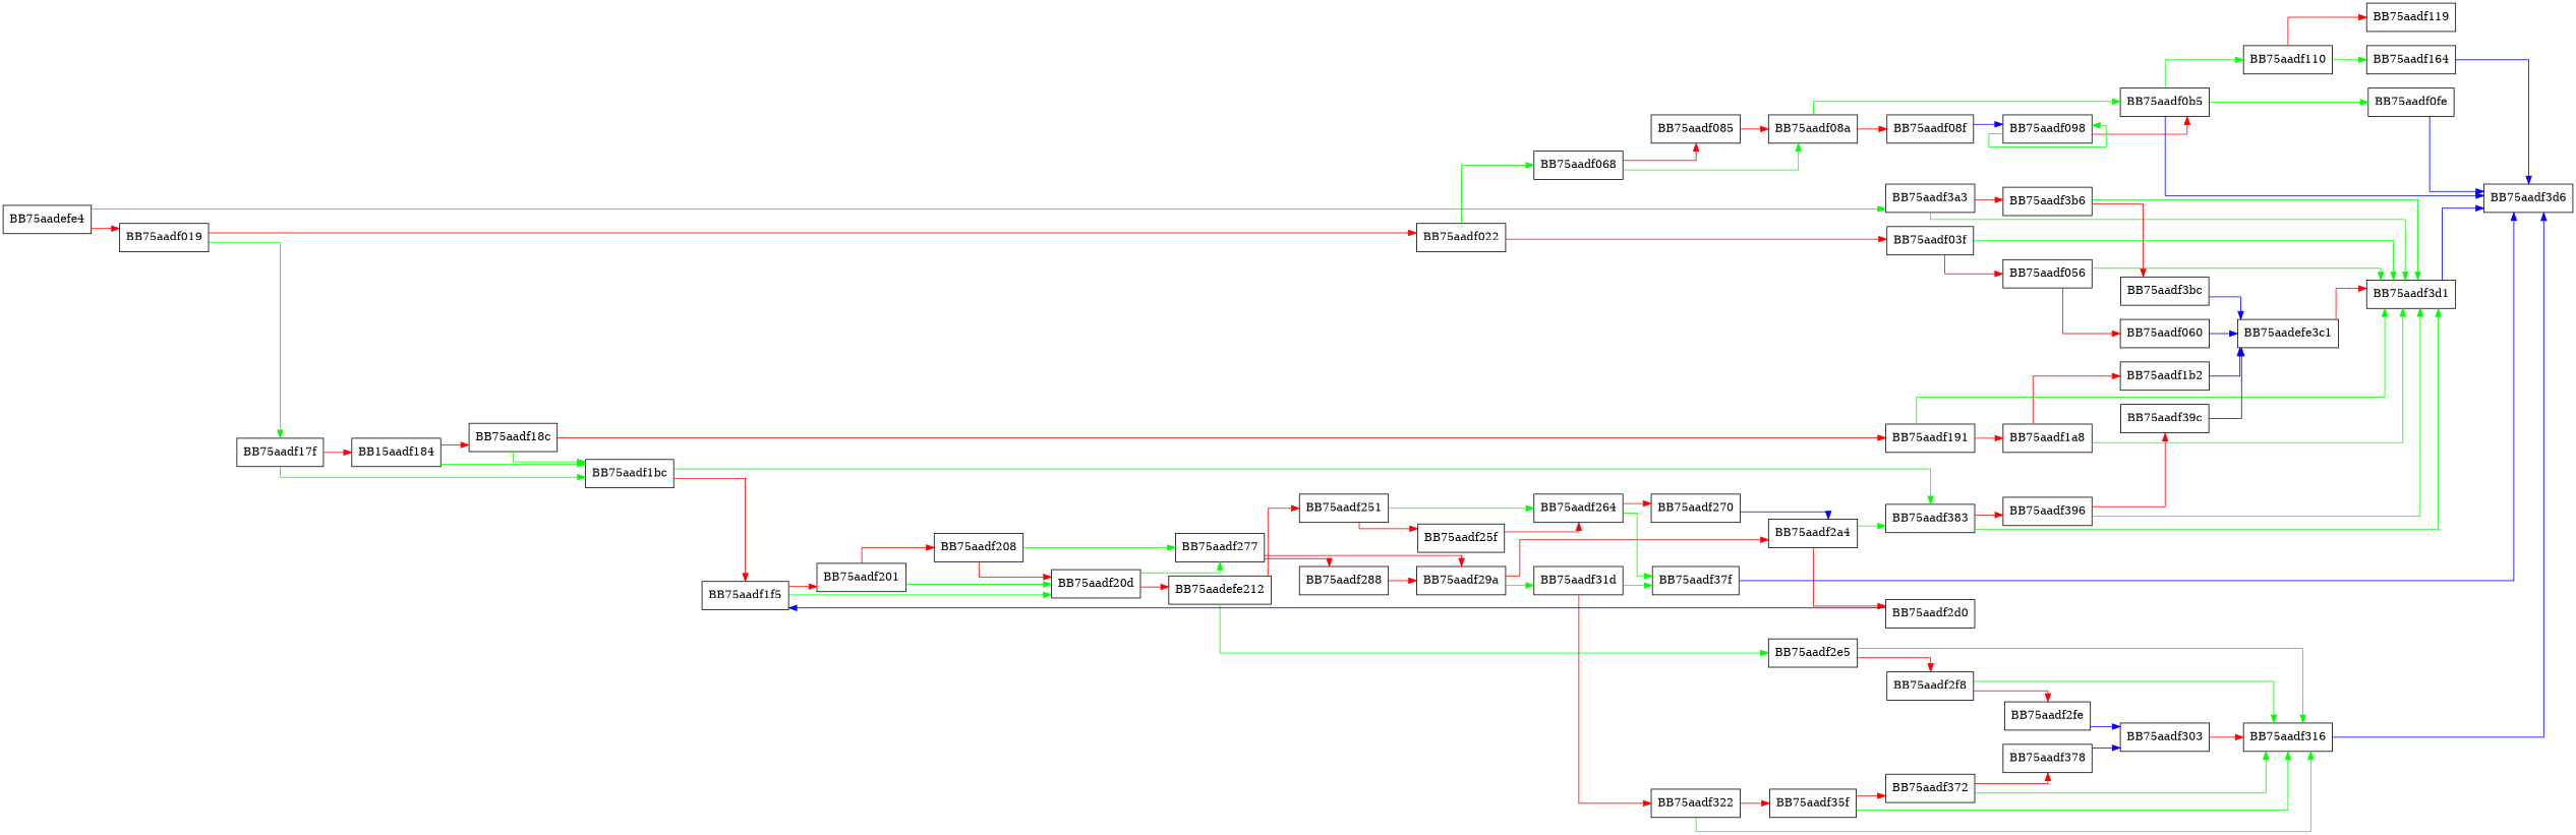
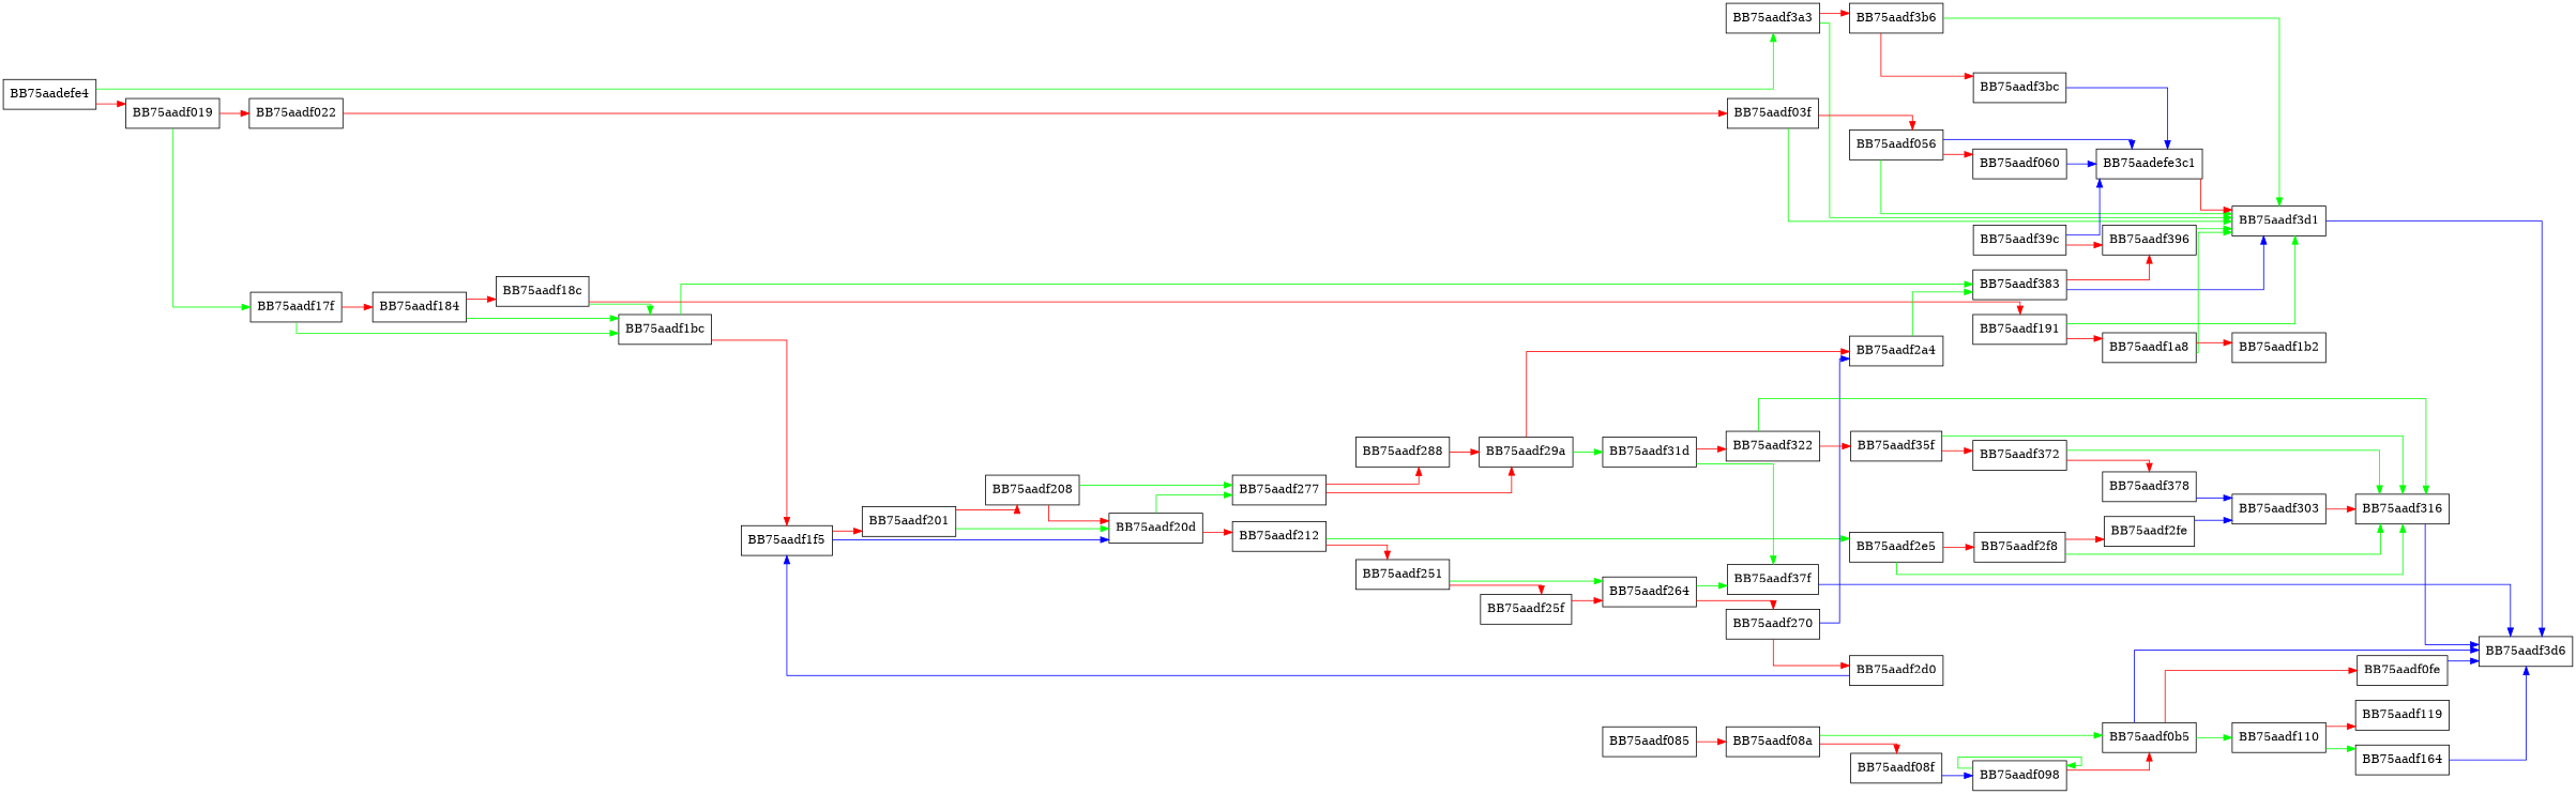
  digraph {
    rankdir=LR
    splines=ortho
    node [shape=box]
    edge [color=red]
    BB75aadefe4
    BB75aadf3a3
    BB75aadf019
    BB75aadf3d1
    BB75aadf3b6
    BB75aadf17f
    BB75aadf022
    BB75aadf3d6
    BB75aadf3bc
    BB75aadf1bc
-   BB75aadf184 [label=BB15aadf184]
-   BB75aadf068
+   BB75aadf184
    BB75aadf03f
    BB75aadf383
    BB75aadf1f5
    BB75aadf18c
    BB75aadf08a
    BB75aadf085
    BB75aadf056
    BB75aadf0b5
    BB75aadf08f
    BB75aadf060
    n23 [label=BB75aadefe3c1]
    BB75aadf110
    BB75aadf0fe
    BB75aadf098
    BB75aadf164
    BB75aadf119
    BB75aadf396
    BB75aadf20d
    BB75aadf201
    BB75aadf191
    BB75aadf1a8
    BB75aadf1b2
    BB75aadf39c
    BB75aadf277
-   BB75aadf212 [label=BB75aadefe212]
+   BB75aadf212
    BB75aadf208
    BB75aadf29a
    BB75aadf288
    BB75aadf2e5
    BB75aadf251
    BB75aadf2a4
    BB75aadf31d
    BB75aadf316
    BB75aadf2f8
    BB75aadf264
    BB75aadf25f
    BB75aadf2fe
    BB75aadf37f
    BB75aadf270
    BB75aadf2d0
    BB75aadf322
    BB75aadf35f
    BB75aadf303
    BB75aadf372
    BB75aadf378
    BB75aadefe4 -> BB75aadf3a3 [color=green]
    BB75aadefe4 -> BB75aadf019
    BB75aadf3a3 -> BB75aadf3d1 [color=green]
    BB75aadf3a3 -> BB75aadf3b6
    BB75aadf019 -> BB75aadf17f [color=green]
    BB75aadf019 -> BB75aadf022
    BB75aadf3d1 -> BB75aadf3d6 [color=blue]
    BB75aadf3b6 -> BB75aadf3d1 [color=green]
    BB75aadf3b6 -> BB75aadf3bc
    BB75aadf17f -> BB75aadf1bc [color=green]
    BB75aadf17f -> BB75aadf184
-   BB75aadf022 -> BB75aadf068 [color=green]
    BB75aadf022 -> BB75aadf03f
    BB75aadf3bc -> n23 [color=blue]
    BB75aadf1bc -> BB75aadf383 [color=green]
    BB75aadf1bc -> BB75aadf1f5
    BB75aadf184 -> BB75aadf1bc [color=green]
    BB75aadf184 -> BB75aadf18c
-   BB75aadf068 -> BB75aadf08a [color=green]
-   BB75aadf068 -> BB75aadf085
    BB75aadf03f -> BB75aadf3d1 [color=green]
    BB75aadf03f -> BB75aadf056
-   BB75aadf383 -> BB75aadf3d1 [color=green]
+   BB75aadf383 -> BB75aadf3d1 [color=blue]
    BB75aadf383 -> BB75aadf396
-   BB75aadf1f5 -> BB75aadf20d [color=green]
+   BB75aadf1f5 -> BB75aadf20d [color=blue]
    BB75aadf1f5 -> BB75aadf201
    BB75aadf18c -> BB75aadf1bc [color=green]
    BB75aadf18c -> BB75aadf191
    BB75aadf08a -> BB75aadf0b5 [color=green]
    BB75aadf08a -> BB75aadf08f
    BB75aadf085 -> BB75aadf08a
    BB75aadf056 -> BB75aadf3d1 [color=green]
    BB75aadf056 -> BB75aadf060
    BB75aadf0b5 -> BB75aadf3d6 [color=blue]
    BB75aadf0b5 -> BB75aadf110 [color=green]
-   BB75aadf0b5 -> BB75aadf0fe [color=green]
+   BB75aadf0b5 -> BB75aadf0fe
    BB75aadf08f -> BB75aadf098 [color=blue]
    BB75aadf060 -> n23 [color=blue]
    n23 -> BB75aadf3d1
    BB75aadf110 -> BB75aadf164 [color=green]
    BB75aadf110 -> BB75aadf119
    BB75aadf0fe -> BB75aadf3d6 [color=blue]
    BB75aadf098 -> BB75aadf0b5
    BB75aadf098 -> BB75aadf098 [color=green]
    BB75aadf164 -> BB75aadf3d6 [color=blue]
    BB75aadf396 -> BB75aadf3d1 [color=green]
-   BB75aadf396 -> BB75aadf39c
+   BB75aadf39c -> BB75aadf396
    BB75aadf20d -> BB75aadf277 [color=green]
    BB75aadf20d -> BB75aadf212
    BB75aadf201 -> BB75aadf20d [color=green]
    BB75aadf201 -> BB75aadf208
    BB75aadf191 -> BB75aadf3d1 [color=green]
    BB75aadf191 -> BB75aadf1a8
    BB75aadf1a8 -> BB75aadf3d1 [color=green]
    BB75aadf1a8 -> BB75aadf1b2
-   BB75aadf1b2 -> n23 [color=blue]
+   BB75aadf056 -> n23 [color=blue]
    BB75aadf39c -> n23 [color=blue]
    BB75aadf277 -> BB75aadf29a
    BB75aadf277 -> BB75aadf288
    BB75aadf212 -> BB75aadf2e5 [color=green]
    BB75aadf212 -> BB75aadf251
    BB75aadf208 -> BB75aadf20d
    BB75aadf208 -> BB75aadf277 [color=green]
    BB75aadf29a -> BB75aadf2a4
    BB75aadf29a -> BB75aadf31d [color=green]
    BB75aadf288 -> BB75aadf29a
    BB75aadf2e5 -> BB75aadf316 [color=green]
    BB75aadf2e5 -> BB75aadf2f8
    BB75aadf251 -> BB75aadf264 [color=green]
    BB75aadf251 -> BB75aadf25f
    BB75aadf2a4 -> BB75aadf383 [color=green]
-   BB75aadf2a4 -> BB75aadf2d0
+   BB75aadf270 -> BB75aadf2d0
    BB75aadf31d -> BB75aadf37f [color=green]
    BB75aadf31d -> BB75aadf322
    BB75aadf316 -> BB75aadf3d6 [color=blue]
    BB75aadf2f8 -> BB75aadf316 [color=green]
    BB75aadf2f8 -> BB75aadf2fe
    BB75aadf264 -> BB75aadf37f [color=green]
    BB75aadf264 -> BB75aadf270
    BB75aadf25f -> BB75aadf264
    BB75aadf2fe -> BB75aadf303 [color=blue]
    BB75aadf37f -> BB75aadf3d6 [color=blue]
    BB75aadf270 -> BB75aadf2a4 [color=blue]
    BB75aadf2d0 -> BB75aadf1f5 [color=blue]
    BB75aadf322 -> BB75aadf316 [color=green]
    BB75aadf322 -> BB75aadf35f
    BB75aadf35f -> BB75aadf316 [color=green]
    BB75aadf35f -> BB75aadf372
    BB75aadf303 -> BB75aadf316
    BB75aadf372 -> BB75aadf316 [color=green]
    BB75aadf372 -> BB75aadf378
    BB75aadf378 -> BB75aadf303 [color=blue]
  }
